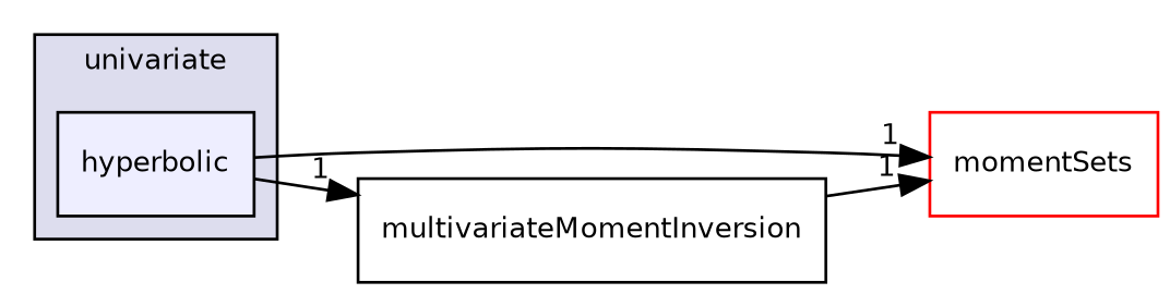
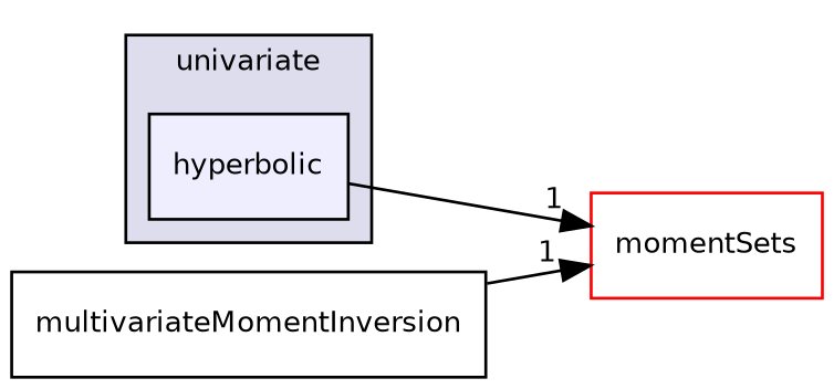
  digraph {
    compound=true
    rankdir=LR
    node [fontname=Helvetica fontsize=10 shape=box]
    edge [headlabel=1 labeldistance=1.5 labelfontname=Helvetica labelfontsize=10]
    n1 [fillcolor="#eeeeff" label=hyperbolic pencolor=black style=filled]
    n2 [color=red label=momentSets]
    n3 [label=multivariateMomentInversion]
    subgraph cluster_1 {
      bgcolor="#ddddee"
      fontname=Helvetica
      fontsize=10
      label=univariate
      pencolor=black
      n1
    }
    n1 -> n2
-   n1 -> n3
    n3 -> n2
  }
